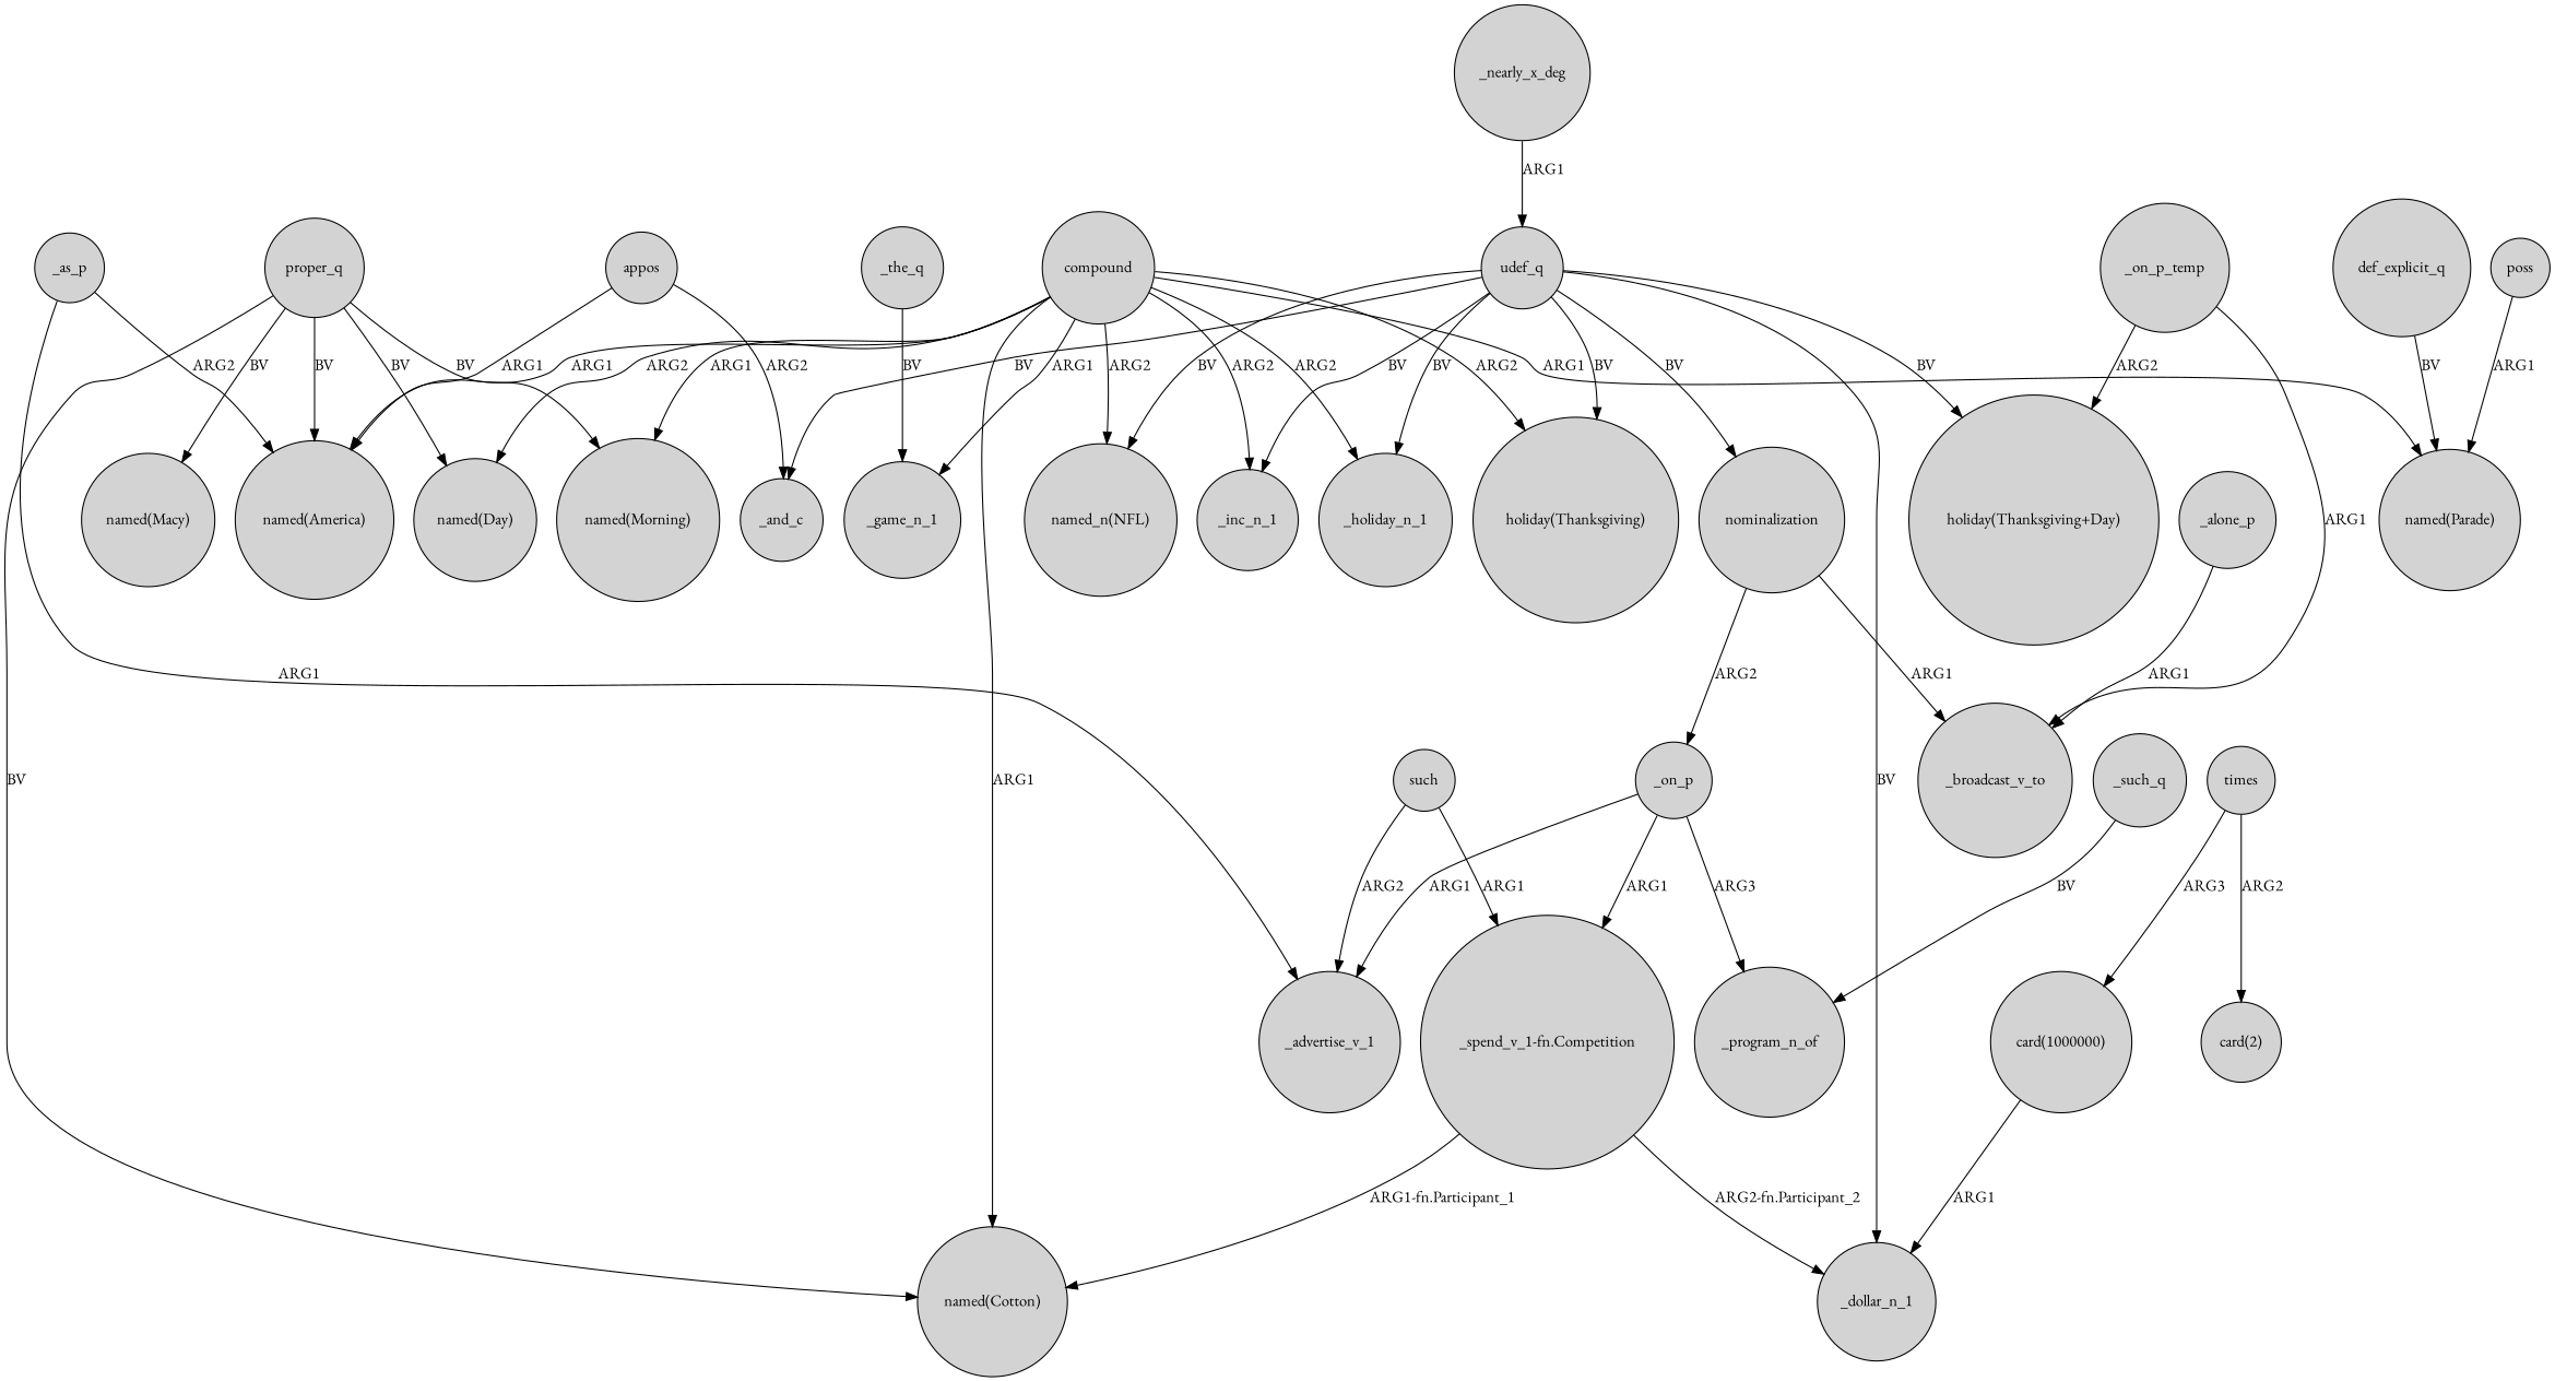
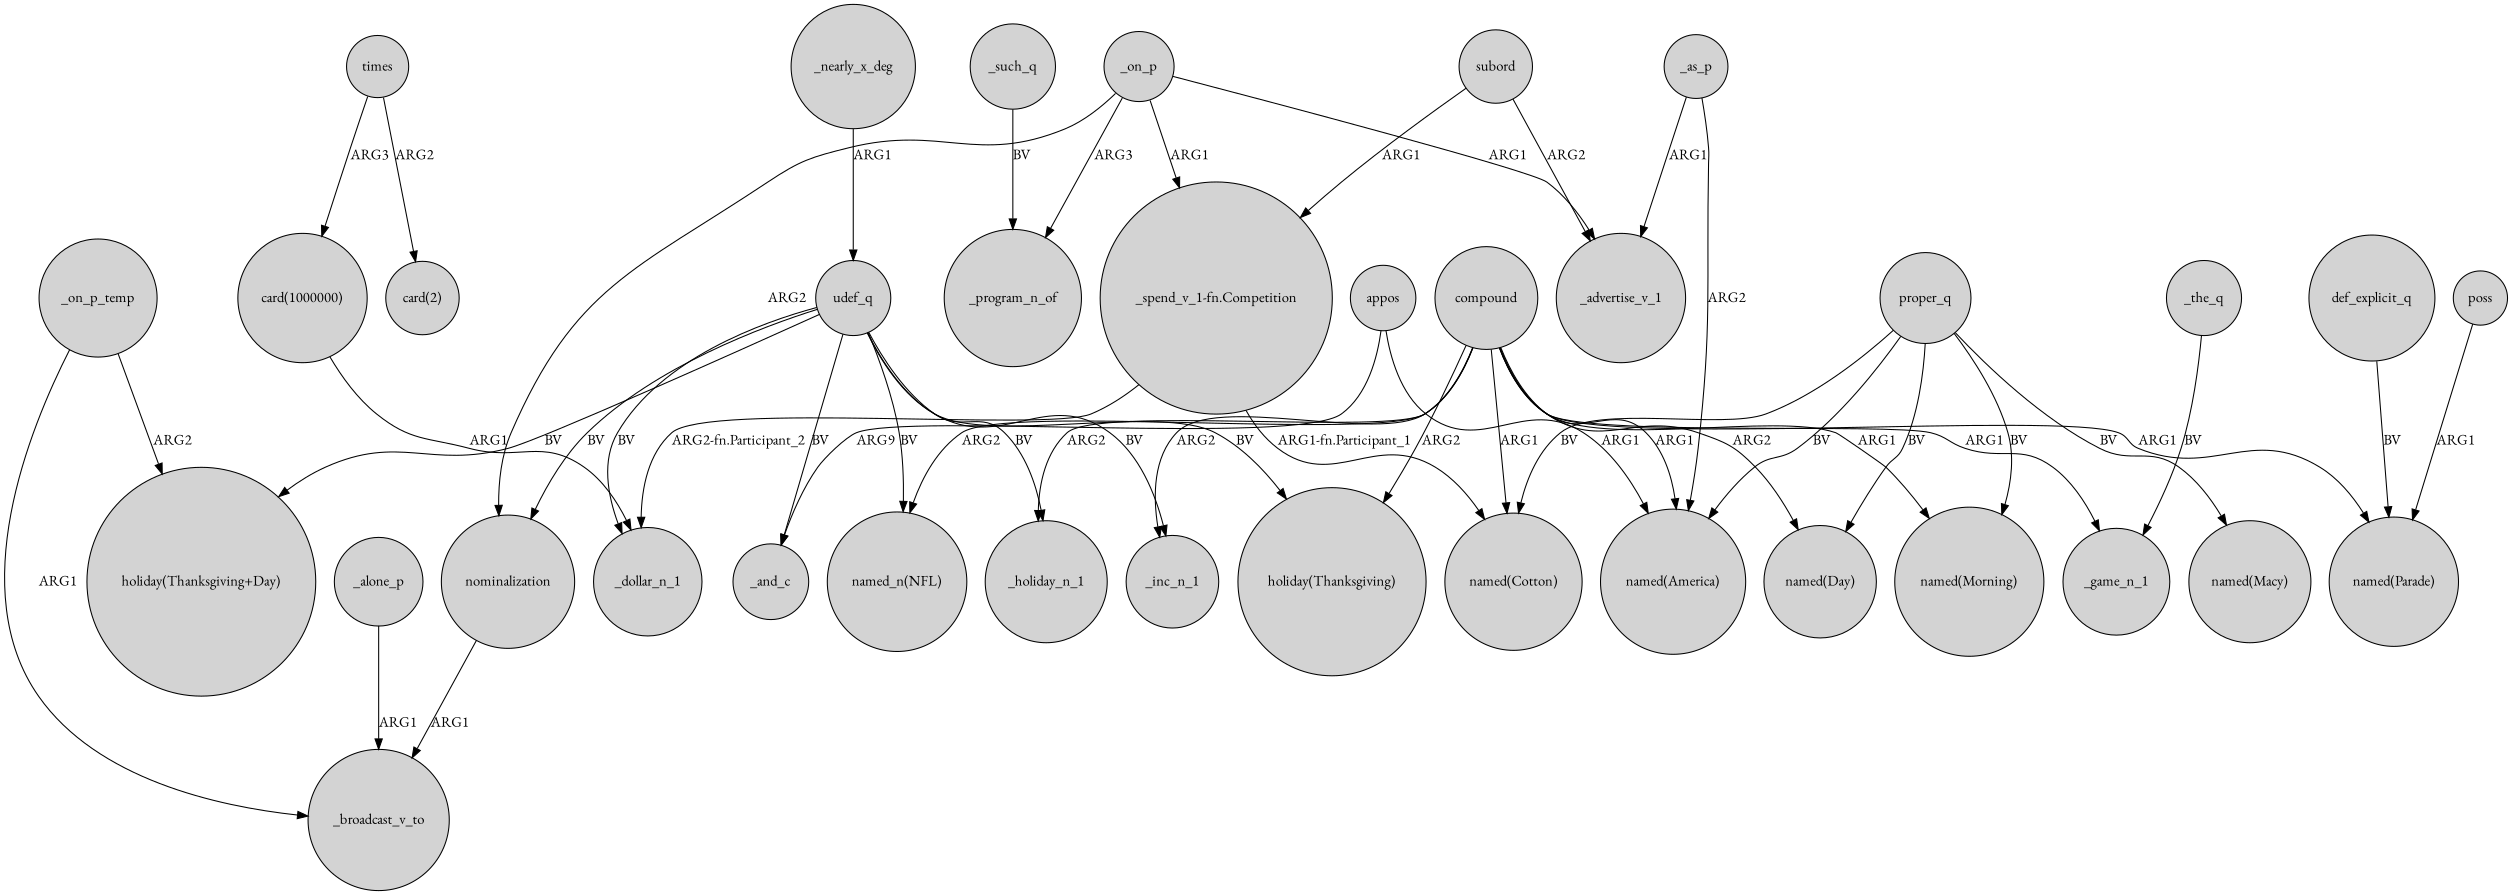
  digraph {
    fontname="EB Garamond"
    node [fontname="EB Garamond" shape=circle style=filled]
    edge [fontname="EB Garamond"]
    _on_p_temp
    _broadcast_v_to
    "holiday(Thanksgiving+Day)"
    "_spend_v_1-fn.Competition"
    _dollar_n_1
    "named(Cotton)"
    appos
    _and_c
    "named(America)"
    _as_p
    _advertise_v_1
    compound
    "named(Morning)"
    "named_n(NFL)"
    "named(Day)"
    "named(Parade)"
    _inc_n_1
    _holiday_n_1
    _game_n_1
    "holiday(Thanksgiving)"
    _on_p
    nominalization
    _program_n_of
    udef_q
    proper_q
    "named(Macy)"
    times
    "card(1000000)"
    "card(2)"
    def_explicit_q
-   subord [label=such]
+   subord
    _such_q
    poss
    _alone_p
    _nearly_x_deg
    _the_q
    _on_p_temp -> _broadcast_v_to [label=ARG1]
    _on_p_temp -> "holiday(Thanksgiving+Day)" [label=ARG2]
    "_spend_v_1-fn.Competition" -> _dollar_n_1 [label="ARG2-fn.Participant_2"]
    "_spend_v_1-fn.Competition" -> "named(Cotton)" [label="ARG1-fn.Participant_1"]
-   appos -> _and_c [label=ARG2]
+   appos -> _and_c [label=ARG9]
    appos -> "named(America)" [label=ARG1]
    _as_p -> "named(America)" [label=ARG2]
    _as_p -> _advertise_v_1 [label=ARG1]
    compound -> "named(Cotton)" [label=ARG1]
    compound -> "named(America)" [label=ARG1]
    compound -> "named(Morning)" [label=ARG1]
    compound -> "named_n(NFL)" [label=ARG2]
    compound -> "named(Day)" [label=ARG2]
    compound -> "named(Parade)" [label=ARG1]
    compound -> _inc_n_1 [label=ARG2]
    compound -> _holiday_n_1 [label=ARG2]
    compound -> _game_n_1 [label=ARG1]
    compound -> "holiday(Thanksgiving)" [label=ARG2]
    _on_p -> "_spend_v_1-fn.Competition" [label=ARG1]
    _on_p -> _advertise_v_1 [label=ARG1]
-   nominalization -> _on_p [label=ARG2]
+   _on_p -> nominalization [label=ARG2]
    _on_p -> _program_n_of [label=ARG3]
    nominalization -> _broadcast_v_to [label=ARG1]
    udef_q -> "holiday(Thanksgiving+Day)" [label=BV]
    udef_q -> _dollar_n_1 [label=BV]
    udef_q -> _and_c [label=BV]
    udef_q -> "named_n(NFL)" [label=BV]
    udef_q -> _inc_n_1 [label=BV]
    udef_q -> _holiday_n_1 [label=BV]
    udef_q -> "holiday(Thanksgiving)" [label=BV]
    udef_q -> nominalization [label=BV]
    proper_q -> "named(Cotton)" [label=BV]
    proper_q -> "named(America)" [label=BV]
    proper_q -> "named(Morning)" [label=BV]
    proper_q -> "named(Day)" [label=BV]
    proper_q -> "named(Macy)" [label=BV]
    times -> "card(1000000)" [label=ARG3]
    times -> "card(2)" [label=ARG2]
    "card(1000000)" -> _dollar_n_1 [label=ARG1]
    def_explicit_q -> "named(Parade)" [label=BV]
    subord -> "_spend_v_1-fn.Competition" [label=ARG1]
    subord -> _advertise_v_1 [label=ARG2]
    _such_q -> _program_n_of [label=BV]
    poss -> "named(Parade)" [label=ARG1]
    _alone_p -> _broadcast_v_to [label=ARG1]
    _nearly_x_deg -> udef_q [label=ARG1]
    _the_q -> _game_n_1 [label=BV]
  }
